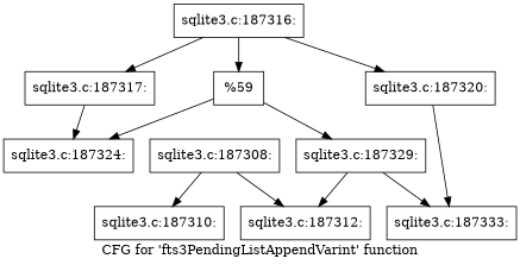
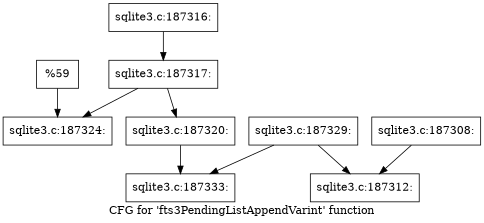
  digraph {
    label="CFG for 'fts3PendingListAppendVarint' function"
    node [shape=record]
    n1 [label="{sqlite3.c:187316:}"]
    n2 [label="{sqlite3.c:187317:}"]
    n3 [label="{%59}"]
    n4 [label="{sqlite3.c:187308:}"]
    n5 [label="{sqlite3.c:187312:}"]
-   n6 [label="{sqlite3.c:187310:}"]
    n7 [label="{sqlite3.c:187324:}"]
    n8 [label="{sqlite3.c:187320:}"]
    n9 [label="{sqlite3.c:187329:}"]
    n10 [label="{sqlite3.c:187333:}"]
    n1 -> n2
-   n1 -> n3
    n2 -> n7
-   n1 -> n8
+   n2 -> n8
    n3 -> n7
-   n3 -> n9
    n4 -> n5
-   n4 -> n6
    n8 -> n10
    n9 -> n5
    n9 -> n10
  }
